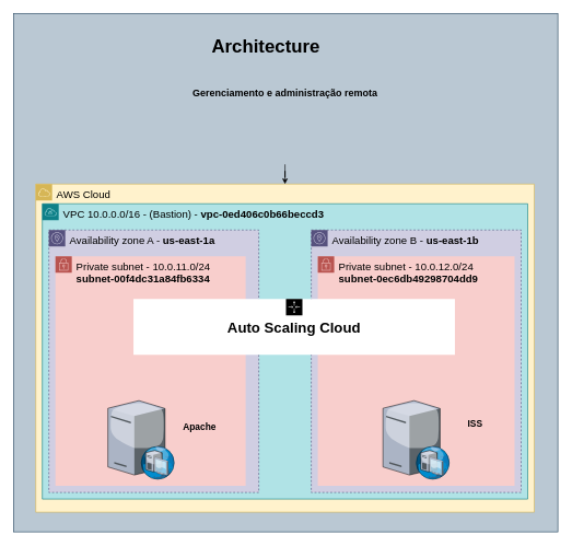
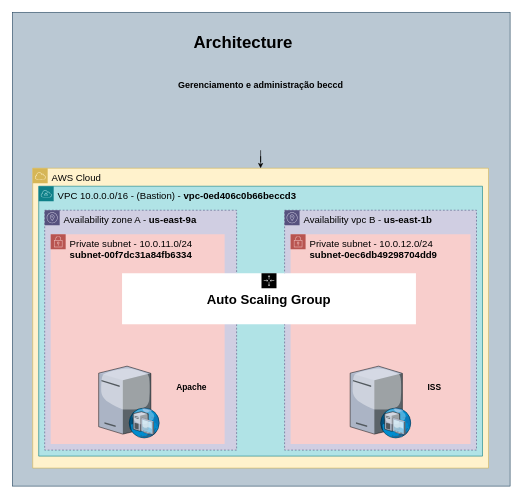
  <mxCell id="0" />
  <mxCell id="1" parent="0" />
  <mxCell id="2" value="" style="rounded=0;whiteSpace=wrap;html=1;fillColor=#bac8d3;strokeColor=#23445d;" vertex="1" parent="1"><mxGeometry x="20" y="20" width="830" height="790" as="geometry" /></mxCell>
  <mxCell id="3" value="&lt;font style=&quot;font-size: 16px&quot;&gt;AWS Cloud&lt;/font&gt;" style="outlineConnect=0;html=1;whiteSpace=wrap;fontSize=12;fontStyle=0;shape=mxgraph.aws4.group;grIcon=mxgraph.aws4.group_aws_cloud;strokeColor=#d6b656;fillColor=#fff2cc;verticalAlign=top;align=left;spacingLeft=30;dashed=0;" parent="1" vertex="1"><mxGeometry x="54" y="280" width="760" height="500" as="geometry" /></mxCell>
  <mxCell id="4" value="&lt;font style=&quot;font-size: 16px&quot;&gt;VPC 10.0.0.0/16 - (Bastion) -&amp;nbsp;&lt;b&gt;vpc-0ed406c0b66beccd3&lt;/b&gt;&lt;/font&gt;" style="outlineConnect=0;html=1;whiteSpace=wrap;fontSize=12;fontStyle=0;shape=mxgraph.aws4.group;grIcon=mxgraph.aws4.group_vpc;fillColor=#b0e3e6;verticalAlign=top;align=left;spacingLeft=30;dashed=0;strokeColor=#0e8088;" parent="1" vertex="1"><mxGeometry x="64" y="310" width="740" height="450" as="geometry" /></mxCell>
- <mxCell id="5" value="&lt;font style=&quot;font-size: 16px&quot;&gt;Availability zone B - &lt;b&gt;us-east-1b&lt;/b&gt;&lt;/font&gt;" style="outlineConnect=0;html=1;whiteSpace=wrap;fontSize=12;fontStyle=0;shape=mxgraph.aws4.group;grIcon=mxgraph.aws4.group_availability_zone;strokeColor=#56517e;fillColor=#d0cee2;verticalAlign=top;align=left;spacingLeft=30;dashed=1;" parent="1" vertex="1"><mxGeometry x="474" y="350" width="320" height="400" as="geometry" /></mxCell>
+ <mxCell id="5" value="&lt;font style=&quot;font-size: 16px&quot;&gt;Availability vpc B - &lt;b&gt;us-east-1b&lt;/b&gt;&lt;/font&gt;" style="outlineConnect=0;html=1;whiteSpace=wrap;fontSize=12;fontStyle=0;shape=mxgraph.aws4.group;grIcon=mxgraph.aws4.group_availability_zone;strokeColor=#56517e;fillColor=#d0cee2;verticalAlign=top;align=left;spacingLeft=30;dashed=1;" parent="1" vertex="1"><mxGeometry x="474" y="350" width="320" height="400" as="geometry" /></mxCell>
  <mxCell id="6" value="&lt;font style=&quot;font-size: 16px&quot;&gt;Private subnet - 10.0.12.0/24&lt;br&gt;&lt;b&gt;subnet-0ec6db49298704dd9&lt;/b&gt;&lt;/font&gt;" style="points=[[0,0],[0.25,0],[0.5,0],[0.75,0],[1,0],[1,0.25],[1,0.5],[1,0.75],[1,1],[0.75,1],[0.5,1],[0.25,1],[0,1],[0,0.75],[0,0.5],[0,0.25]];outlineConnect=0;html=1;whiteSpace=wrap;fontSize=12;fontStyle=0;shape=mxgraph.aws4.group;grIcon=mxgraph.aws4.group_security_group;grStroke=0;strokeColor=#b85450;fillColor=#f8cecc;verticalAlign=top;align=left;spacingLeft=30;dashed=0;" parent="1" vertex="1"><mxGeometry x="484" y="390" width="300" height="350" as="geometry" /></mxCell>
- <mxCell id="7" value="&lt;font style=&quot;font-size: 16px&quot;&gt;Availability zone A - &lt;b&gt;us-east-1a&lt;/b&gt;&lt;/font&gt;" style="outlineConnect=0;html=1;whiteSpace=wrap;fontSize=12;fontStyle=0;shape=mxgraph.aws4.group;grIcon=mxgraph.aws4.group_availability_zone;strokeColor=#56517e;fillColor=#d0cee2;verticalAlign=top;align=left;spacingLeft=30;dashed=1;" parent="1" vertex="1"><mxGeometry x="74" y="350" width="320" height="400" as="geometry" /></mxCell>
+ <mxCell id="7" value="&lt;font style=&quot;font-size: 16px&quot;&gt;Availability zone A - &lt;b&gt;us-east-9a&lt;/b&gt;&lt;/font&gt;" style="outlineConnect=0;html=1;whiteSpace=wrap;fontSize=12;fontStyle=0;shape=mxgraph.aws4.group;grIcon=mxgraph.aws4.group_availability_zone;strokeColor=#56517e;fillColor=#d0cee2;verticalAlign=top;align=left;spacingLeft=30;dashed=1;" parent="1" vertex="1"><mxGeometry x="74" y="350" width="320" height="400" as="geometry" /></mxCell>
  <mxCell id="8" style="edgeStyle=orthogonalEdgeStyle;rounded=0;orthogonalLoop=1;jettySize=auto;html=1;" parent="1" source="9" target="3" edge="1"><mxGeometry relative="1" as="geometry" /></mxCell>
  <mxCell id="9" value="" style="shape=image;html=1;verticalAlign=top;verticalLabelPosition=bottom;labelBackgroundColor=#ffffff;imageAspect=0;aspect=fixed;image=https://cdn2.iconfinder.com/data/icons/computer-technology-23/64/remote-monitor-Access-control-128.png" parent="1" vertex="1"><mxGeometry x="394" y="170" width="80" height="80" as="geometry" /></mxCell>
- <mxCell id="10" value="&lt;b&gt;&lt;font style=&quot;font-size: 15px&quot;&gt;Gerenciamento e administração remota&lt;/font&gt;&lt;/b&gt;" style="text;html=1;align=center;verticalAlign=middle;resizable=0;points=[];autosize=1;" parent="1" vertex="1"><mxGeometry x="284" y="130" width="300" height="20" as="geometry" /></mxCell>
- <mxCell id="11" value="&lt;span style=&quot;font-size: 16px&quot;&gt;Private subnet - 10.0.11.0/24&lt;/span&gt;&lt;br style=&quot;font-size: 16px&quot;&gt;&lt;span style=&quot;font-size: 16px&quot;&gt;&lt;b&gt;subnet-00f4dc31a84fb6334&lt;/b&gt;&lt;/span&gt;" style="points=[[0,0],[0.25,0],[0.5,0],[0.75,0],[1,0],[1,0.25],[1,0.5],[1,0.75],[1,1],[0.75,1],[0.5,1],[0.25,1],[0,1],[0,0.75],[0,0.5],[0,0.25]];outlineConnect=0;html=1;whiteSpace=wrap;fontSize=12;fontStyle=0;shape=mxgraph.aws4.group;grIcon=mxgraph.aws4.group_security_group;grStroke=0;strokeColor=#b85450;fillColor=#f8cecc;verticalAlign=top;align=left;spacingLeft=30;dashed=0;" parent="1" vertex="1"><mxGeometry x="84" y="390" width="290" height="350" as="geometry" /></mxCell>
+ <mxCell id="10" value="&lt;b&gt;&lt;font style=&quot;font-size: 15px&quot;&gt;Gerenciamento e administração beccd&lt;/font&gt;&lt;/b&gt;" style="text;html=1;align=center;verticalAlign=middle;resizable=0;points=[];autosize=1;" parent="1" vertex="1"><mxGeometry x="284" y="130" width="300" height="20" as="geometry" /></mxCell>
+ <mxCell id="11" value="&lt;span style=&quot;font-size: 16px&quot;&gt;Private subnet - 10.0.11.0/24&lt;/span&gt;&lt;br style=&quot;font-size: 16px&quot;&gt;&lt;span style=&quot;font-size: 16px&quot;&gt;&lt;b&gt;subnet-00f7dc31a84fb6334&lt;/b&gt;&lt;/span&gt;" style="points=[[0,0],[0.25,0],[0.5,0],[0.75,0],[1,0],[1,0.25],[1,0.5],[1,0.75],[1,1],[0.75,1],[0.5,1],[0.25,1],[0,1],[0,0.75],[0,0.5],[0,0.25]];outlineConnect=0;html=1;whiteSpace=wrap;fontSize=12;fontStyle=0;shape=mxgraph.aws4.group;grIcon=mxgraph.aws4.group_security_group;grStroke=0;strokeColor=#b85450;fillColor=#f8cecc;verticalAlign=top;align=left;spacingLeft=30;dashed=0;" parent="1" vertex="1"><mxGeometry x="84" y="390" width="290" height="350" as="geometry" /></mxCell>
  <mxCell id="12" value="" style="verticalLabelPosition=bottom;aspect=fixed;html=1;verticalAlign=top;strokeColor=none;align=center;outlineConnect=0;shape=mxgraph.citrix.dhcp_server;" parent="1" vertex="1"><mxGeometry x="164" y="610" width="101.33" height="120" as="geometry" /></mxCell>
  <mxCell id="13" value="" style="verticalLabelPosition=bottom;aspect=fixed;html=1;verticalAlign=top;strokeColor=none;align=center;outlineConnect=0;shape=mxgraph.citrix.dhcp_server;" parent="1" vertex="1"><mxGeometry x="583.34" y="610" width="101.33" height="120" as="geometry" /></mxCell>
- <mxCell id="14" value="&lt;font style=&quot;font-size: 22px&quot;&gt;&lt;b&gt;Auto Scaling Cloud&lt;/b&gt;&lt;/font&gt;" style="outlineConnect=0;html=1;whiteSpace=wrap;fontSize=12;fontStyle=0;shape=mxgraph.aws4.groupCenter;grIcon=mxgraph.aws4.group_auto_scaling_group;grStroke=0;verticalAlign=top;align=center;dashed=0;spacingTop=25;" parent="1" vertex="1"><mxGeometry x="203" y="455" width="490" height="85" as="geometry" /></mxCell>
- <mxCell id="15" value="&lt;font style=&quot;font-size: 14px&quot;&gt;&lt;b&gt;Apache&lt;/b&gt;&lt;/font&gt;" style="text;html=1;strokeColor=none;fillColor=none;align=center;verticalAlign=middle;whiteSpace=wrap;rounded=0;" parent="1" vertex="1"><mxGeometry x="274" y="640" width="60" height="20" as="geometry" /></mxCell>
+ <mxCell id="14" value="&lt;font style=&quot;font-size: 22px&quot;&gt;&lt;b&gt;Auto Scaling Group&lt;/b&gt;&lt;/font&gt;" style="outlineConnect=0;html=1;whiteSpace=wrap;fontSize=12;fontStyle=0;shape=mxgraph.aws4.groupCenter;grIcon=mxgraph.aws4.group_auto_scaling_group;grStroke=0;verticalAlign=top;align=center;dashed=0;spacingTop=25;" parent="1" vertex="1"><mxGeometry x="203" y="455" width="490" height="85" as="geometry" /></mxCell>
+ <mxCell id="15" value="&lt;font style=&quot;font-size: 14px&quot;&gt;&lt;b&gt;Apache&lt;/b&gt;&lt;/font&gt;" style="text;html=1;strokeColor=none;fillColor=none;align=center;verticalAlign=middle;whiteSpace=wrap;rounded=0;" parent="1" vertex="1"><mxGeometry x="289" y="635" width="60" height="20" as="geometry" /></mxCell>
  <mxCell id="16" value="&lt;font style=&quot;font-size: 14px&quot;&gt;&lt;b&gt;ISS&lt;/b&gt;&lt;/font&gt;" style="text;html=1;strokeColor=none;fillColor=none;align=center;verticalAlign=middle;whiteSpace=wrap;rounded=0;" parent="1" vertex="1"><mxGeometry x="694" y="635" width="60" height="20" as="geometry" /></mxCell>
  <mxCell id="17" value="&lt;font style=&quot;font-size: 28px&quot;&gt;&lt;b&gt;Architecture&lt;/b&gt;&lt;/font&gt;" style="text;html=1;strokeColor=none;fillColor=none;align=center;verticalAlign=middle;whiteSpace=wrap;rounded=0;" vertex="1" parent="1"><mxGeometry x="385" y="60" width="40" height="20" as="geometry" /></mxCell>
